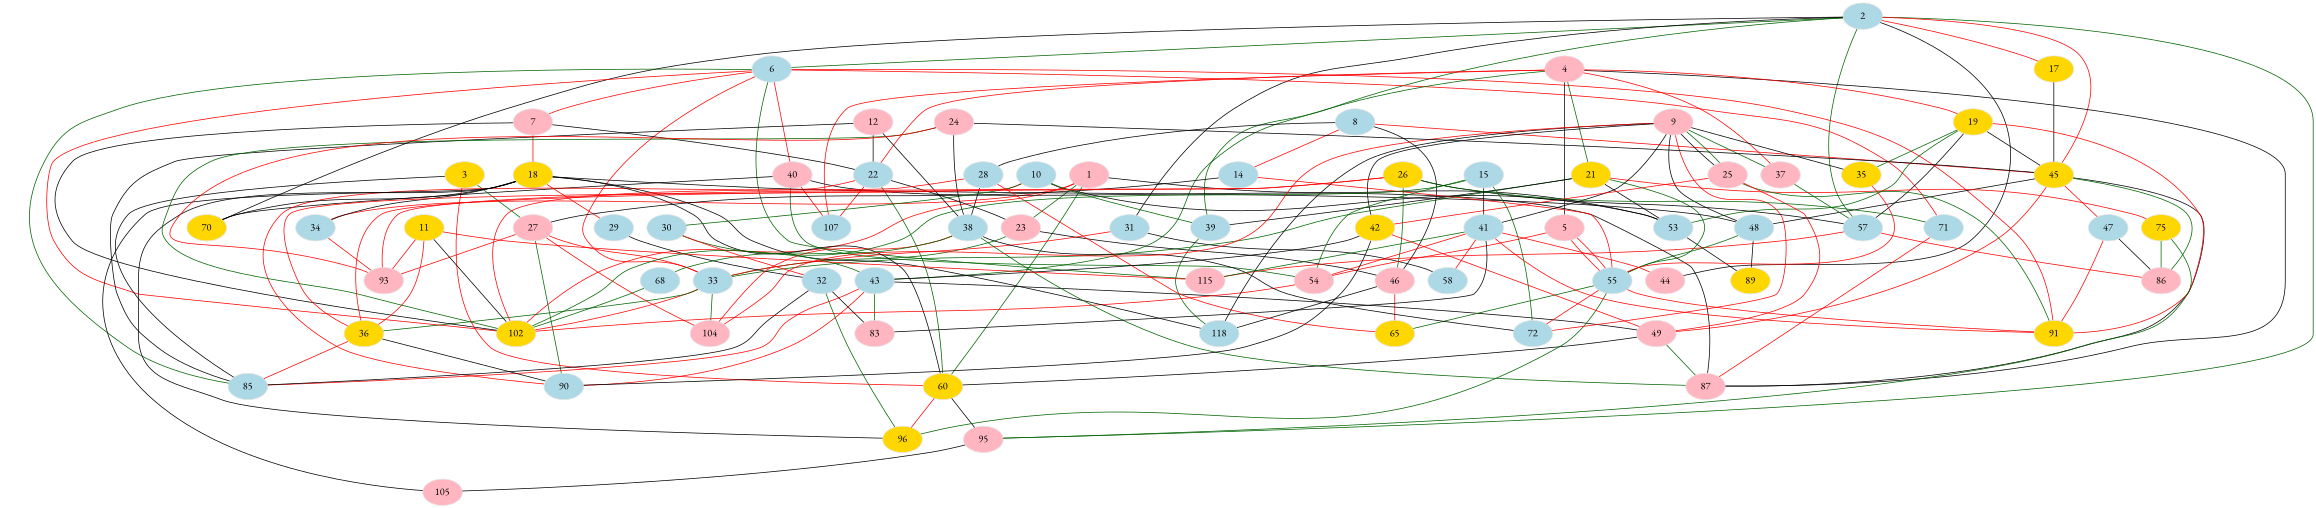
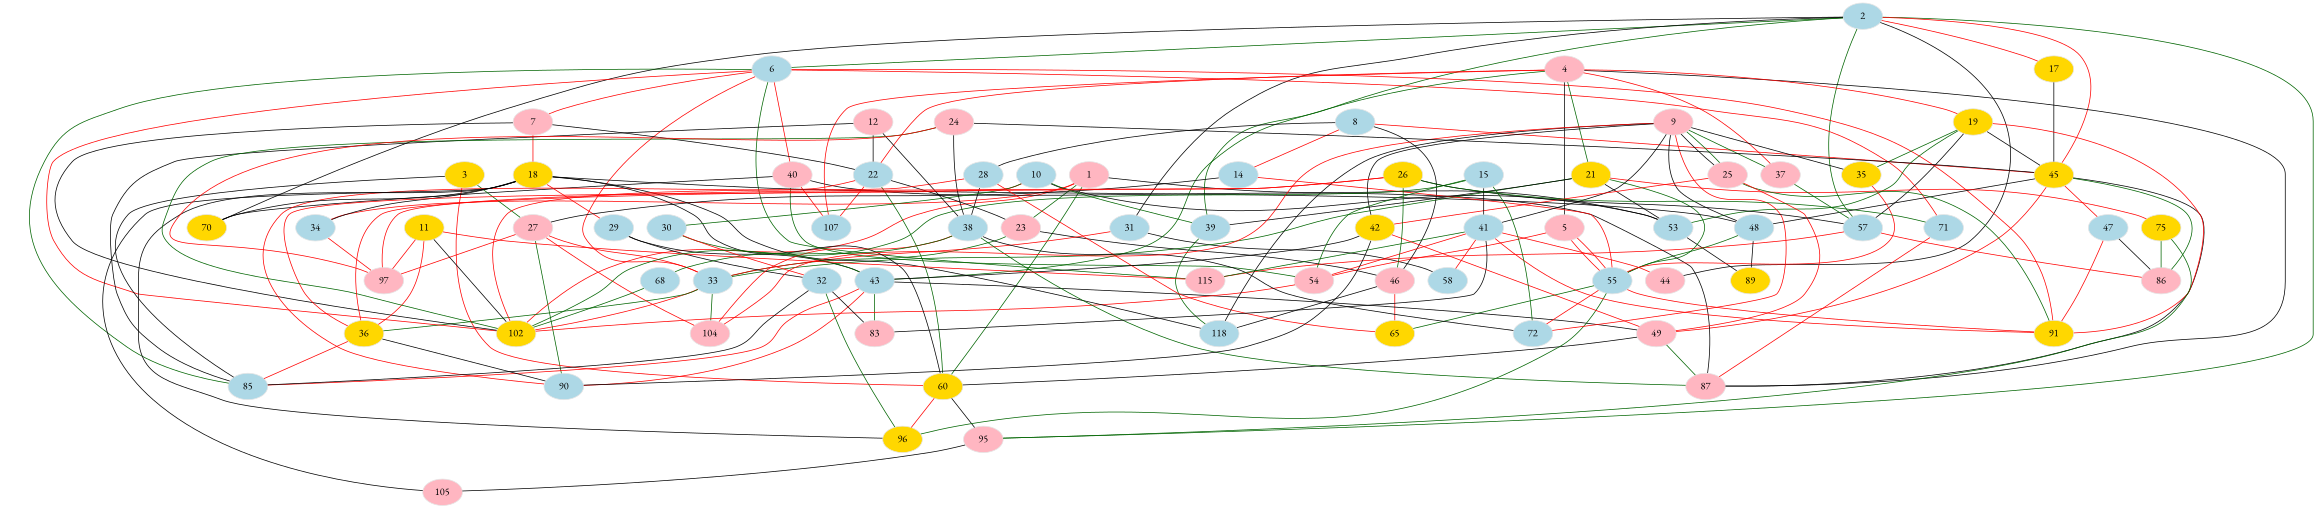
  graph {
    fontname="EB Garamond"
    node [color=gray90 fillcolor=lightblue fontname="EB Garamond" style=filled]
    edge [color=red fontname="EB Garamond"]
    1 [fillcolor=lightpink super="+69"]
    23 [fillcolor=lightpink super="+62"]
    34
    53 [super="+92"]
    60 [fillcolor=gold super="+77"]
    102 [fillcolor=gold super="+106"]
    33 [super="+50"]
    46 [fillcolor=lightpink super="+108"]
-   97 [fillcolor=lightpink label=93]
+   97 [fillcolor=lightpink]
    89 [fillcolor=gold]
    95 [fillcolor=lightpink]
    96 [fillcolor=gold]
    2 [super="+117"]
    6 [super="+61"]
    17 [fillcolor=gold]
    31
    39 [super="+64"]
    44 [fillcolor=lightpink]
    45 [fillcolor=gold super="+66"]
    57 [super="+59"]
    70 [fillcolor=gold]
    85 [super="+103"]
    7 [fillcolor=lightpink super="+16"]
    40 [fillcolor=lightpink super="+67"]
    71 [super="+101"]
    91 [fillcolor=gold super="+112"]
    115 [fillcolor=lightpink]
    58
    118
    87 [fillcolor=lightpink super="+98"]
    48 [super="+100"]
    49 [fillcolor=lightpink super="+80"]
    47 [super="+63"]
    86 [fillcolor=lightpink super="+114"]
    105 [fillcolor=lightpink]
    27 [fillcolor=lightpink super="+74"]
    104 [fillcolor=lightpink]
    90 [super="+113"]
    3 [fillcolor=gold]
    4 [fillcolor=lightpink super="+84"]
    5 [fillcolor=lightpink super="+78"]
    19 [fillcolor=gold super="+79"]
    21 [fillcolor=gold super="+88"]
    22 [super="+99"]
    37 [fillcolor=lightpink]
    43 [super="+111"]
    107
    54 [fillcolor=lightpink super="+82"]
    55 [super="+116"]
    35 [fillcolor=gold]
    75 [fillcolor=gold super="+76"]
    83 [fillcolor=lightpink]
    72
    65 [fillcolor=gold]
    18 [fillcolor=gold super="+109"]
    36 [fillcolor=gold super="+94"]
    29
    8
    14
    28 [super="+81"]
    38 [super="+51"]
    9 [fillcolor=lightpink super="+20"]
    25 [fillcolor=lightpink]
    41 [super="+93"]
    42 [fillcolor=gold super="+56"]
    10
    30
    32 [super="+73"]
    11 [fillcolor=gold super="+52"]
    12 [fillcolor=lightpink]
    68
    15
    24 [fillcolor=lightpink]
    26 [fillcolor=gold]
    1 -- 23 [color=darkgreen]
    1 -- 34
    1 -- 53 [color=black]
    1 -- 60 [color=darkgreen]
    1 -- 102
    23 -- 33 [color=darkgreen]
    23 -- 46 [color=black weight=2]
    34 -- 97
    53 -- 89 [color=black]
    60 -- 95 [color=black]
    60 -- 96
    33 -- 102
    33 -- 104 [color=darkgreen]
    33 -- 36 [color=darkgreen]
    46 -- 118 [color=black]
    46 -- 65
    95 -- 105 [color=black]
    2 -- 95 [color=darkgreen]
    2 -- 6 [color=darkgreen]
    2 -- 17
    2 -- 31 [color=black]
    2 -- 39 [color=darkgreen]
    2 -- 44 [color=black]
    2 -- 45
    2 -- 57 [color=darkgreen]
    2 -- 70 [color=black]
    6 -- 102
    6 -- 33
    6 -- 85 [color=darkgreen]
    6 -- 7
    6 -- 40
    6 -- 71 [weight=2]
    6 -- 91
    6 -- 115 [color=darkgreen]
    17 -- 45 [color=black]
    31 -- 33
    31 -- 58 [color=black]
    39 -- 118 [color=darkgreen]
    45 -- 87 [color=black]
    45 -- 48 [color=black]
    45 -- 49
    45 -- 47
    45 -- 86 [color=darkgreen weight=2]
    57 -- 115
    57 -- 86
    7 -- 102 [color=black]
    7 -- 22 [color=black]
    7 -- 18
    40 -- 70 [color=black]
    40 -- 87 [color=black]
    40 -- 107
    40 -- 54 [color=darkgreen]
    71 -- 87
    48 -- 89 [color=black]
    48 -- 55 [color=darkgreen]
    49 -- 60 [color=black]
    49 -- 87 [color=darkgreen]
    47 -- 91
    47 -- 86 [color=black]
    27 -- 33
    27 -- 97
    27 -- 104
    27 -- 90 [color=darkgreen]
    3 -- 60
    3 -- 85 [color=black]
    3 -- 27 [color=darkgreen]
    4 -- 87 [color=black]
    4 -- 5 [color=black]
    4 -- 19
    4 -- 21 [color=darkgreen]
    4 -- 22
    4 -- 37
    4 -- 43 [color=darkgreen]
    4 -- 107
    5 -- 54
    5 -- 55
    5 -- 55
    19 -- 53 [color=darkgreen]
    19 -- 45 [color=black]
    19 -- 57 [color=black]
    19 -- 91
    19 -- 35 [color=darkgreen]
    21 -- 53 [color=black]
    21 -- 33 [color=darkgreen]
    21 -- 39 [color=black]
    21 -- 55 [color=darkgreen]
    21 -- 75
    22 -- 23 [color=black]
    22 -- 60 [color=darkgreen]
    22 -- 90
    22 -- 107
    37 -- 57 [color=darkgreen]
    43 -- 85
    43 -- 49 [color=black]
    43 -- 90
    43 -- 83 [color=darkgreen]
    54 -- 102
    55 -- 96 [color=darkgreen]
    55 -- 91
    55 -- 72
    55 -- 65 [color=darkgreen]
    35 -- 55
    75 -- 95 [color=darkgreen]
    75 -- 86 [color=darkgreen weight=2]
    18 -- 34 [color=black]
    18 -- 60 [color=black]
    18 -- 96 [color=black]
    18 -- 70 [color=black]
    18 -- 118 [color=black]
    18 -- 48 [color=black]
    18 -- 105 [color=black]
    18 -- 29
    36 -- 85
    36 -- 90 [color=black]
+   29 -- 43 [color=black]
    29 -- 32 [color=black]
    8 -- 46 [color=black]
    8 -- 45
    8 -- 14
    8 -- 28 [color=black]
    14 -- 27 [color=black]
    14 -- 55
    28 -- 102
    28 -- 65
    28 -- 38 [color=black]
    38 -- 87 [color=darkgreen weight=2]
    38 -- 104
    38 -- 72 [color=black]
    38 -- 68 [color=darkgreen]
    9 -- 118 [color=black]
    9 -- 48 [color=black]
    9 -- 104
    9 -- 37 [color=darkgreen]
    9 -- 35 [color=black]
    9 -- 72
    9 -- 25 [color=black]
    9 -- 25 [color=darkgreen]
    9 -- 41 [color=black]
    9 -- 42 [color=black]
    25 -- 91 [color=darkgreen]
    25 -- 49
    25 -- 42
    41 -- 44
    41 -- 91
    41 -- 115 [color=darkgreen]
    41 -- 58
    41 -- 54
    41 -- 83 [color=black]
    42 -- 49
    42 -- 90 [color=black]
    42 -- 43 [color=black weight=2]
    10 -- 53 [color=black]
    10 -- 39 [color=darkgreen]
    10 -- 36
    10 -- 30 [color=darkgreen]
    30 -- 43 [color=darkgreen]
    30 -- 32
    32 -- 96 [color=darkgreen]
    32 -- 85 [color=black]
    32 -- 83 [color=black]
    11 -- 102 [color=black]
    11 -- 97
    11 -- 115
    11 -- 36
    12 -- 85 [color=black]
    12 -- 22 [color=black]
    12 -- 38 [color=black]
    68 -- 102 [color=darkgreen]
    15 -- 102 [color=darkgreen]
    15 -- 54 [color=darkgreen]
    15 -- 72 [color=darkgreen]
    15 -- 41 [color=black]
    24 -- 102 [color=darkgreen]
    24 -- 97
    24 -- 45 [color=black]
    24 -- 38 [color=black]
    26 -- 46 [color=darkgreen]
    26 -- 97
    26 -- 57 [color=black]
    26 -- 71 [color=darkgreen]
    26 -- 36
  }
